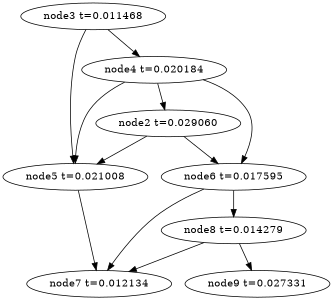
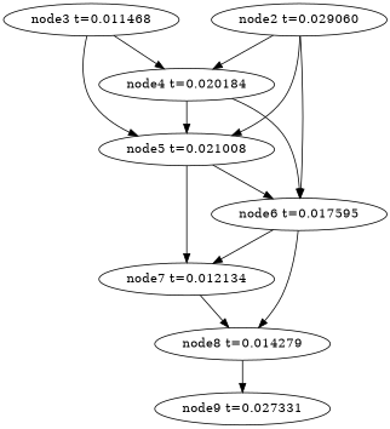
  digraph {
    fontname="DejaVu Serif"
    node [fontname="DejaVu Serif"]
    edge [fontname="DejaVu Serif"]
    n1 [label="node9 t=0.027331"]
    n2 [label="node8 t=0.014279"]
    n3 [label="node7 t=0.012134"]
    n4 [label="node6 t=0.017595"]
    n5 [label="node5 t=0.021008"]
    n6 [label="node4 t=0.020184"]
    n7 [label="node3 t=0.011468"]
    n8 [label="node2 t=0.029060"]
    n2 -> n1
-   n2 -> n3
+   n3 -> n2
    n4 -> n2
    n4 -> n3
    n5 -> n3
+   n5 -> n4
    n6 -> n4
    n6 -> n5
    n7 -> n5
    n7 -> n6
    n8 -> n4
    n8 -> n5
-   n6 -> n8
+   n8 -> n6
  }
